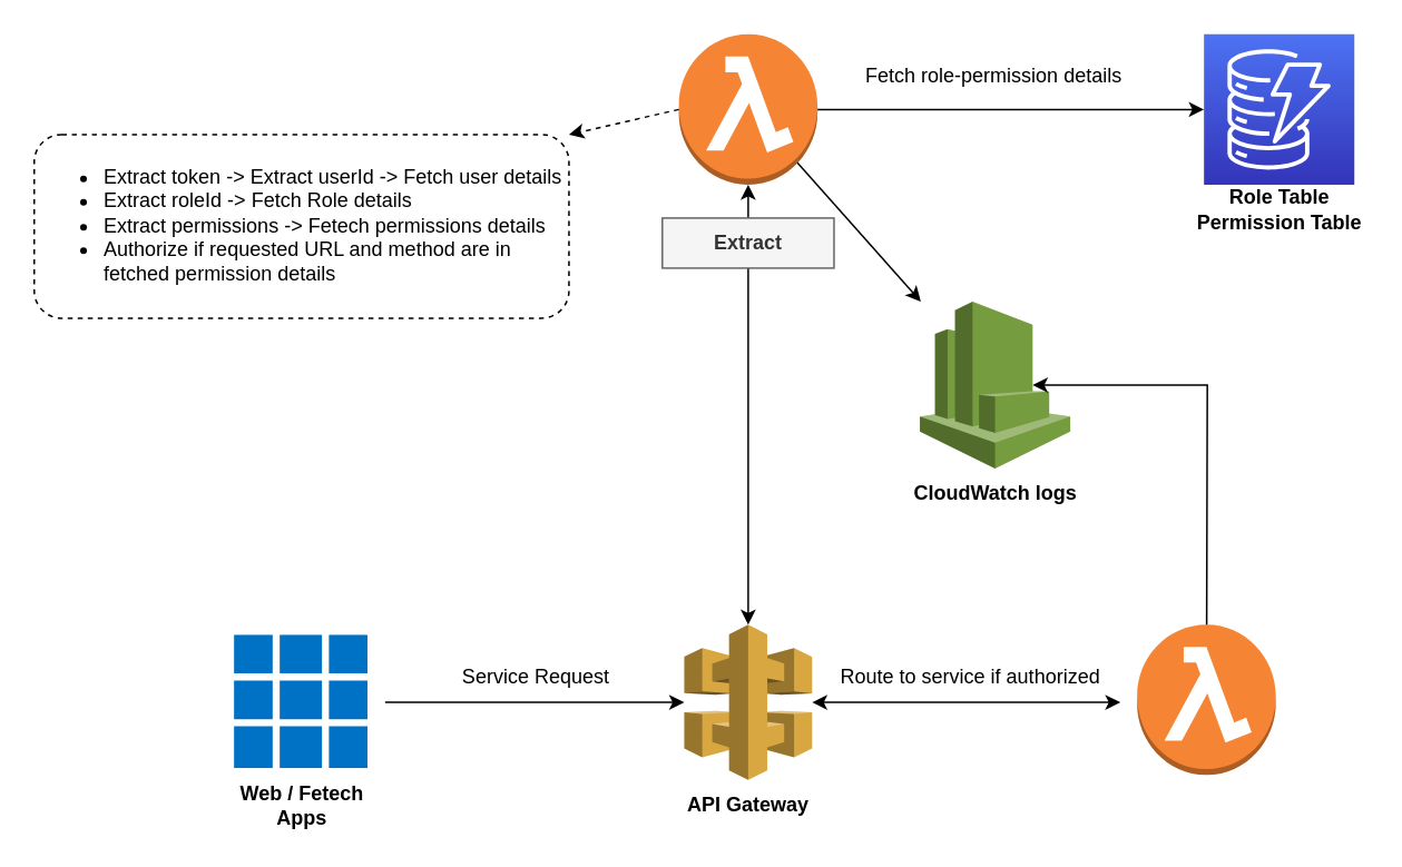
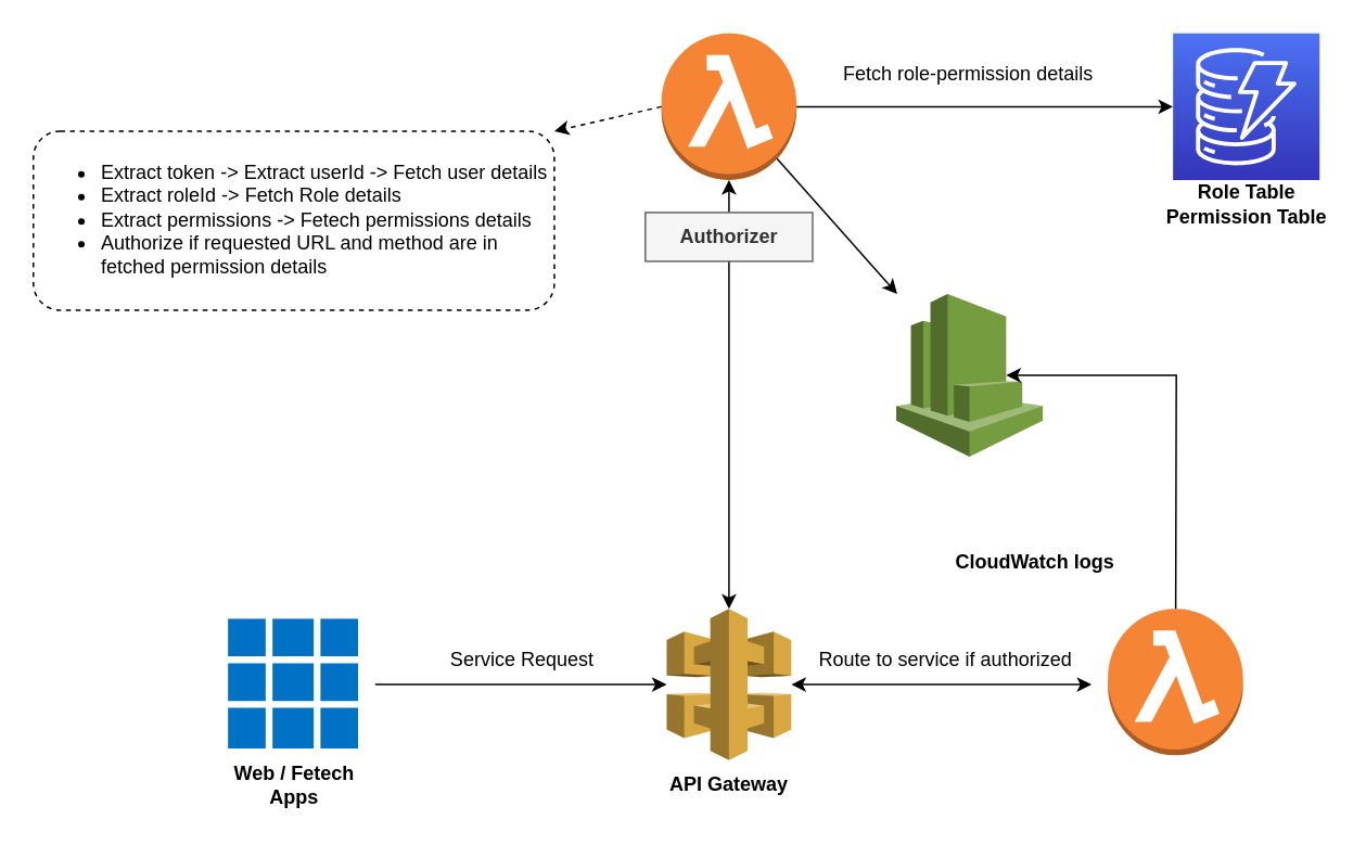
  <mxCell id="0" />
  <mxCell id="1" parent="0" />
  <mxCell id="2" value="" style="endArrow=classic;startArrow=classic;html=1;rounded=0;entryX=0.5;entryY=1;entryDx=0;entryDy=0;entryPerimeter=0;exitX=0.5;exitY=0;exitDx=0;exitDy=0;exitPerimeter=0;" edge="1" parent="1" source="5" target="9"><mxGeometry width="50" height="50" relative="1" as="geometry"><mxPoint x="460" y="210" as="sourcePoint" /><mxPoint x="510" y="160" as="targetPoint" /></mxGeometry></mxCell>
  <mxCell id="3" value="&lt;ul&gt;&lt;li&gt;Extract token -&amp;gt; Extract userId -&amp;gt; Fetch user details&lt;/li&gt;&lt;li&gt;Extract roleId -&amp;gt; Fetch Role details&lt;/li&gt;&lt;li&gt;Extract permissions -&amp;gt; Fetech permissions details&lt;/li&gt;&lt;li&gt;Authorize if requested URL and method are in fetched permission details&lt;/li&gt;&lt;/ul&gt;" style="whiteSpace=wrap;html=1;dashed=1;align=left;verticalAlign=top;rounded=1;" vertex="1" parent="1"><mxGeometry x="20" y="80" width="320" height="110" as="geometry" /></mxCell>
  <mxCell id="4" value="" style="image;sketch=0;aspect=fixed;html=1;points=[];align=center;fontSize=12;image=img/lib/mscae/Client_Apps.svg;" vertex="1" parent="1"><mxGeometry x="140" y="380" width="80" height="80" as="geometry" /></mxCell>
  <mxCell id="5" value="" style="outlineConnect=0;dashed=0;verticalLabelPosition=bottom;verticalAlign=top;align=center;html=1;shape=mxgraph.aws3.api_gateway;fillColor=#D9A741;gradientColor=none;" vertex="1" parent="1"><mxGeometry x="409" y="373.5" width="76.5" height="93" as="geometry" /></mxCell>
  <mxCell id="6" value="" style="outlineConnect=0;dashed=0;verticalLabelPosition=bottom;verticalAlign=top;align=center;html=1;shape=mxgraph.aws3.lambda_function;fillColor=#F58534;gradientColor=none;" vertex="1" parent="1"><mxGeometry x="680" y="373.5" width="83" height="90" as="geometry" /></mxCell>
  <mxCell id="7" value="" style="outlineConnect=0;dashed=0;verticalLabelPosition=bottom;verticalAlign=top;align=center;html=1;shape=mxgraph.aws3.cloudwatch;fillColor=#759C3E;gradientColor=none;" vertex="1" parent="1"><mxGeometry x="550" y="180" width="90" height="100" as="geometry" /></mxCell>
  <mxCell id="8" value="" style="sketch=0;points=[[0,0,0],[0.25,0,0],[0.5,0,0],[0.75,0,0],[1,0,0],[0,1,0],[0.25,1,0],[0.5,1,0],[0.75,1,0],[1,1,0],[0,0.25,0],[0,0.5,0],[0,0.75,0],[1,0.25,0],[1,0.5,0],[1,0.75,0]];outlineConnect=0;fontColor=#232F3E;gradientColor=#4D72F3;gradientDirection=north;fillColor=#3334B9;strokeColor=#ffffff;dashed=0;verticalLabelPosition=bottom;verticalAlign=top;align=center;html=1;fontSize=12;fontStyle=0;aspect=fixed;shape=mxgraph.aws4.resourceIcon;resIcon=mxgraph.aws4.dynamodb;" vertex="1" parent="1"><mxGeometry x="720" y="20" width="90" height="90" as="geometry" /></mxCell>
  <mxCell id="9" value="" style="outlineConnect=0;dashed=0;verticalLabelPosition=bottom;verticalAlign=top;align=center;html=1;shape=mxgraph.aws3.lambda_function;fillColor=#F58534;gradientColor=none;" vertex="1" parent="1"><mxGeometry x="405.75" y="20" width="83" height="90" as="geometry" /></mxCell>
  <mxCell id="10" value="" style="endArrow=classic;startArrow=classic;html=1;rounded=0;" edge="1" parent="1" source="5"><mxGeometry width="50" height="50" relative="1" as="geometry"><mxPoint x="460" y="310" as="sourcePoint" /><mxPoint x="670" y="420" as="targetPoint" /></mxGeometry></mxCell>
  <mxCell id="11" value="" style="endArrow=classic;html=1;rounded=0;" edge="1" parent="1" target="5"><mxGeometry width="50" height="50" relative="1" as="geometry"><mxPoint x="230" y="420" as="sourcePoint" /><mxPoint x="510" y="260" as="targetPoint" /></mxGeometry></mxCell>
  <mxCell id="12" value="" style="endArrow=classic;html=1;rounded=0;exitX=0.855;exitY=0.855;exitDx=0;exitDy=0;exitPerimeter=0;" edge="1" parent="1" source="9" target="7"><mxGeometry width="50" height="50" relative="1" as="geometry"><mxPoint x="460" y="310" as="sourcePoint" /><mxPoint x="510" y="260" as="targetPoint" /></mxGeometry></mxCell>
  <mxCell id="13" value="" style="endArrow=classic;html=1;rounded=0;entryX=0.75;entryY=0.5;entryDx=0;entryDy=0;entryPerimeter=0;" edge="1" parent="1" source="6" target="7"><mxGeometry width="50" height="50" relative="1" as="geometry"><mxPoint x="460" y="310" as="sourcePoint" /><mxPoint x="510" y="260" as="targetPoint" /><Array as="points"><mxPoint x="722" y="230" /></Array></mxGeometry></mxCell>
  <mxCell id="14" value="" style="endArrow=classic;html=1;rounded=0;entryX=0;entryY=0.5;entryDx=0;entryDy=0;entryPerimeter=0;exitX=1;exitY=0.5;exitDx=0;exitDy=0;exitPerimeter=0;" edge="1" parent="1" source="9" target="8"><mxGeometry width="50" height="50" relative="1" as="geometry"><mxPoint x="460" y="310" as="sourcePoint" /><mxPoint x="510" y="260" as="targetPoint" /></mxGeometry></mxCell>
  <mxCell id="15" value="" style="endArrow=classic;html=1;rounded=0;entryX=1;entryY=0;entryDx=0;entryDy=0;exitX=0;exitY=0.5;exitDx=0;exitDy=0;exitPerimeter=0;dashed=1;" edge="1" parent="1" source="9" target="3"><mxGeometry width="50" height="50" relative="1" as="geometry"><mxPoint x="420" y="400" as="sourcePoint" /><mxPoint x="470" y="350" as="targetPoint" /></mxGeometry></mxCell>
- <mxCell id="16" value="&lt;b&gt;Extract&lt;/b&gt;" style="text;html=1;align=center;verticalAlign=middle;whiteSpace=wrap;rounded=0;fillColor=#f5f5f5;fontColor=#333333;strokeColor=#666666;" vertex="1" parent="1"><mxGeometry x="395.87" y="130" width="102.75" height="30" as="geometry" /></mxCell>
+ <mxCell id="16" value="&lt;b&gt;Authorizer&lt;/b&gt;" style="text;html=1;align=center;verticalAlign=middle;whiteSpace=wrap;rounded=0;fillColor=#f5f5f5;fontColor=#333333;strokeColor=#666666;" vertex="1" parent="1"><mxGeometry x="395.87" y="130" width="102.75" height="30" as="geometry" /></mxCell>
  <mxCell id="17" value="Fetch role-permission details" style="text;html=1;strokeColor=none;fillColor=none;align=center;verticalAlign=middle;whiteSpace=wrap;rounded=0;" vertex="1" parent="1"><mxGeometry x="474.38" y="30" width="241.25" height="30" as="geometry" /></mxCell>
  <mxCell id="18" value="Service Request" style="text;html=1;strokeColor=none;fillColor=none;align=center;verticalAlign=middle;whiteSpace=wrap;rounded=0;" vertex="1" parent="1"><mxGeometry x="200" y="390" width="241.25" height="30" as="geometry" /></mxCell>
  <mxCell id="19" value="Route to service if authorized" style="text;html=1;strokeColor=none;fillColor=none;align=center;verticalAlign=middle;whiteSpace=wrap;rounded=0;" vertex="1" parent="1"><mxGeometry x="460" y="390" width="241.25" height="30" as="geometry" /></mxCell>
  <mxCell id="20" value="&lt;b&gt;Web / Fetech&lt;br&gt;Apps&lt;br&gt;&lt;/b&gt;" style="text;html=1;align=center;verticalAlign=middle;whiteSpace=wrap;rounded=0;" vertex="1" parent="1"><mxGeometry x="128.63" y="466.5" width="102.75" height="30" as="geometry" /></mxCell>
  <mxCell id="21" value="&lt;b&gt;API Gateway&lt;br&gt;&lt;/b&gt;" style="text;html=1;align=center;verticalAlign=middle;whiteSpace=wrap;rounded=0;" vertex="1" parent="1"><mxGeometry x="395.88" y="466.5" width="102.75" height="30" as="geometry" /></mxCell>
- <mxCell id="22" value="&lt;b&gt;CloudWatch logs&lt;br&gt;&lt;/b&gt;" style="text;html=1;align=center;verticalAlign=middle;whiteSpace=wrap;rounded=0;" vertex="1" parent="1"><mxGeometry x="543.63" y="280" width="102.75" height="30" as="geometry" /></mxCell>
+ <mxCell id="22" value="&lt;b&gt;CloudWatch logs&lt;br&gt;&lt;/b&gt;" style="text;html=1;align=center;verticalAlign=middle;whiteSpace=wrap;rounded=0;" vertex="1" parent="1"><mxGeometry x="583.63" y="330" width="102.75" height="30" as="geometry" /></mxCell>
  <mxCell id="23" value="&lt;b&gt;Role Table&lt;br&gt;Permission Table&lt;br&gt;&lt;/b&gt;" style="text;html=1;align=center;verticalAlign=middle;whiteSpace=wrap;rounded=0;" vertex="1" parent="1"><mxGeometry x="713.63" y="110" width="102.75" height="30" as="geometry" /></mxCell>
